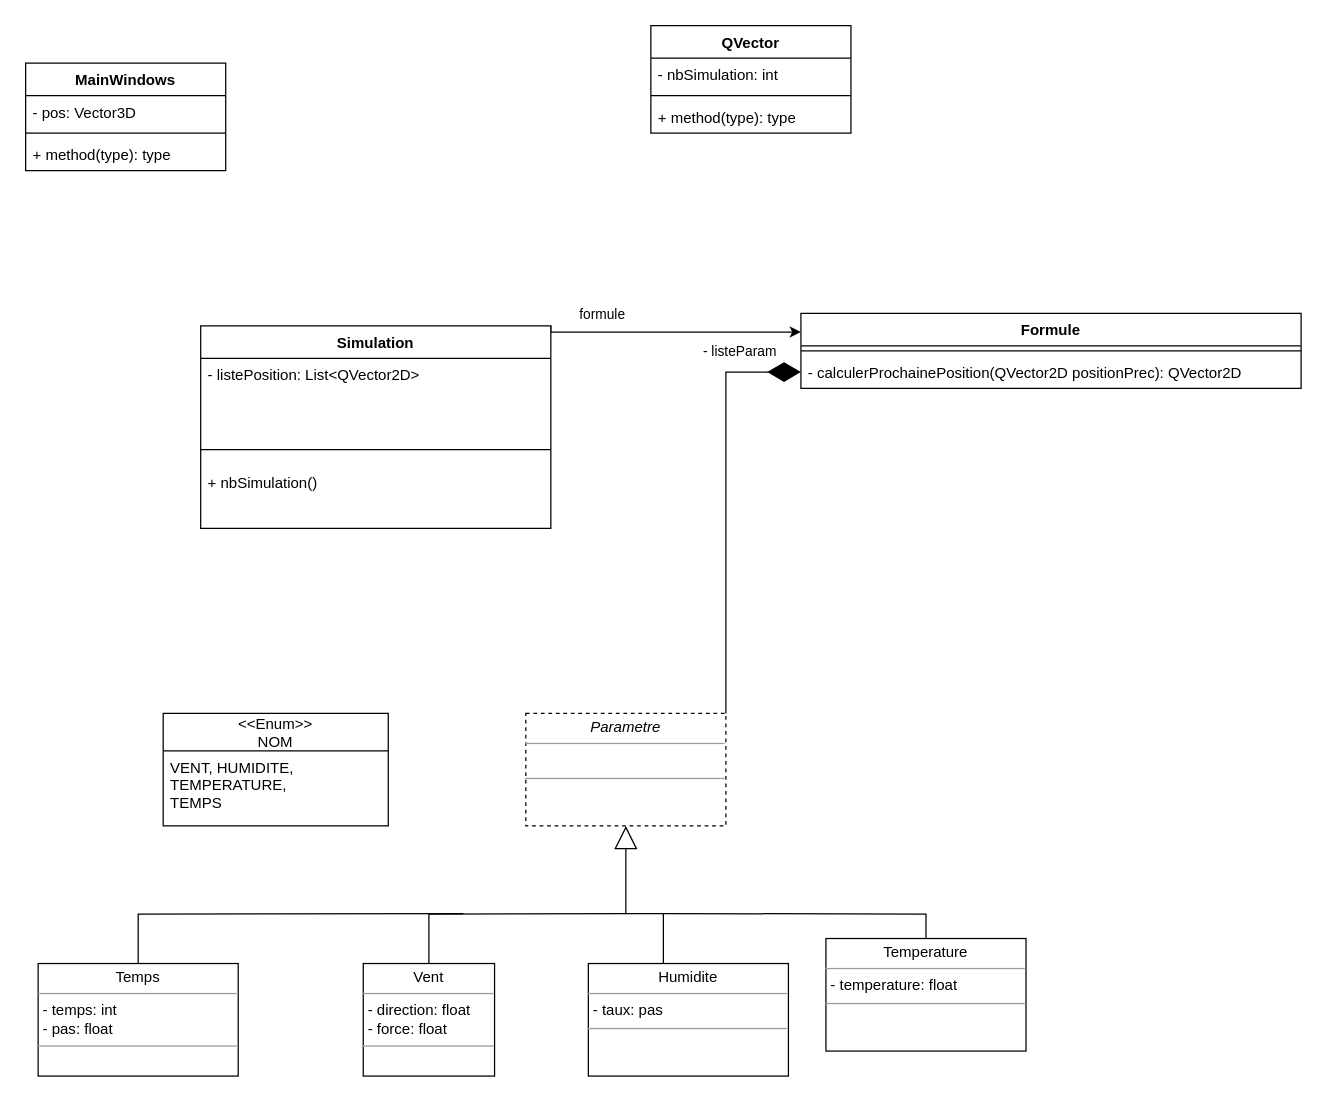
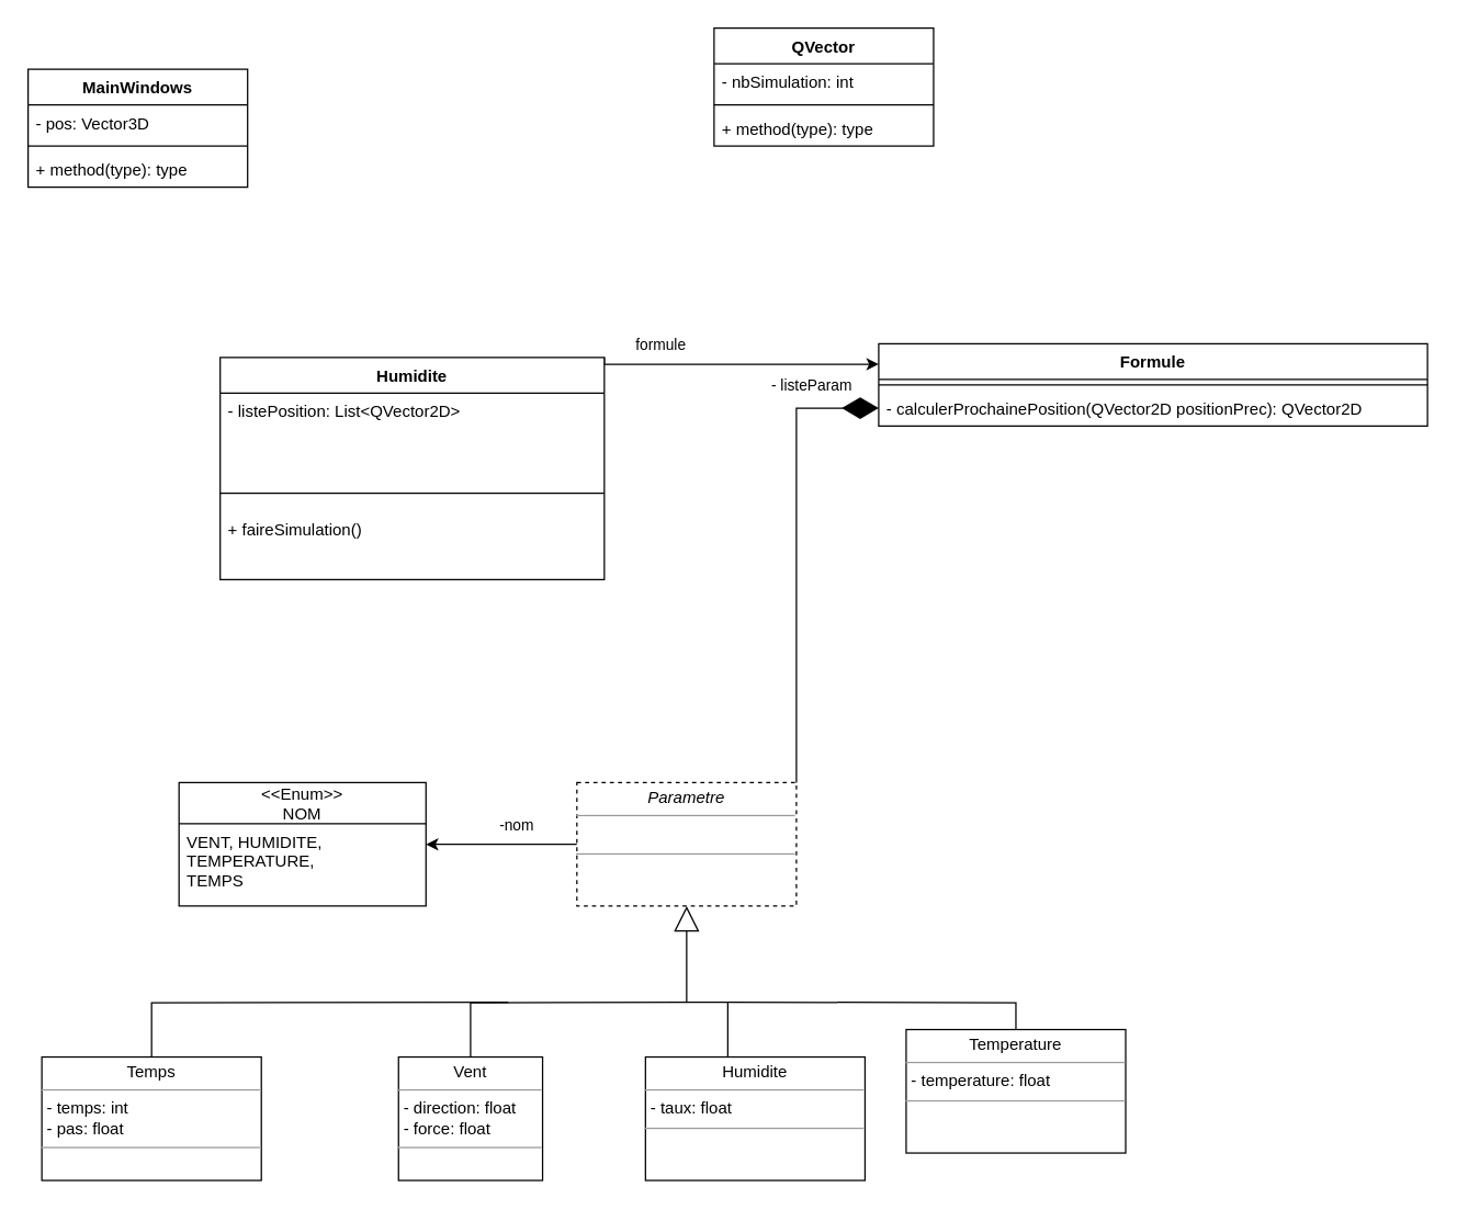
  <mxCell id="0" />
  <mxCell id="1" parent="0" />
  <mxCell id="2" style="edgeStyle=orthogonalEdgeStyle;rounded=0;orthogonalLoop=1;jettySize=auto;html=1;exitX=1;exitY=0;exitDx=0;exitDy=0;entryX=0;entryY=0.25;entryDx=0;entryDy=0;" parent="1" source="4" target="12" edge="1"><mxGeometry relative="1" as="geometry"><Array as="points"><mxPoint x="440" y="265" /></Array></mxGeometry></mxCell>
  <mxCell id="3" value="formule" style="edgeLabel;html=1;align=center;verticalAlign=middle;resizable=0;points=[];" parent="2" vertex="1" connectable="0"><mxGeometry x="-0.366" y="3" relative="1" as="geometry"><mxPoint x="-20" y="-12" as="offset" /></mxGeometry></mxCell>
- <mxCell id="4" value="Simulation" style="swimlane;fontStyle=1;align=center;verticalAlign=top;childLayout=stackLayout;horizontal=1;startSize=26;horizontalStack=0;resizeParent=1;resizeParentMax=0;resizeLast=0;collapsible=1;marginBottom=0;" parent="1" vertex="1"><mxGeometry x="160" y="260" width="280" height="162" as="geometry" /></mxCell>
+ <mxCell id="4" value="Humidite" style="swimlane;fontStyle=1;align=center;verticalAlign=top;childLayout=stackLayout;horizontal=1;startSize=26;horizontalStack=0;resizeParent=1;resizeParentMax=0;resizeLast=0;collapsible=1;marginBottom=0;" parent="1" vertex="1"><mxGeometry x="160" y="260" width="280" height="162" as="geometry" /></mxCell>
  <mxCell id="5" value="- listePosition: List&lt;QVector2D&gt;" style="text;strokeColor=none;fillColor=none;align=left;verticalAlign=top;spacingLeft=4;spacingRight=4;overflow=hidden;rotatable=0;points=[[0,0.5],[1,0.5]];portConstraint=eastwest;" parent="4" vertex="1"><mxGeometry y="26" width="280" height="60" as="geometry" /></mxCell>
  <mxCell id="6" value="" style="line;strokeWidth=1;fillColor=none;align=left;verticalAlign=middle;spacingTop=-1;spacingLeft=3;spacingRight=3;rotatable=0;labelPosition=right;points=[];portConstraint=eastwest;" parent="4" vertex="1"><mxGeometry y="86" width="280" height="26" as="geometry" /></mxCell>
- <mxCell id="7" value="+ nbSimulation()" style="text;strokeColor=none;fillColor=none;align=left;verticalAlign=top;spacingLeft=4;spacingRight=4;overflow=hidden;rotatable=0;points=[[0,0.5],[1,0.5]];portConstraint=eastwest;" parent="4" vertex="1"><mxGeometry y="112" width="280" height="50" as="geometry" /></mxCell>
+ <mxCell id="7" value="+ faireSimulation()" style="text;strokeColor=none;fillColor=none;align=left;verticalAlign=top;spacingLeft=4;spacingRight=4;overflow=hidden;rotatable=0;points=[[0,0.5],[1,0.5]];portConstraint=eastwest;" parent="4" vertex="1"><mxGeometry y="112" width="280" height="50" as="geometry" /></mxCell>
  <mxCell id="8" value="MainWindows" style="swimlane;fontStyle=1;align=center;verticalAlign=top;childLayout=stackLayout;horizontal=1;startSize=26;horizontalStack=0;resizeParent=1;resizeParentMax=0;resizeLast=0;collapsible=1;marginBottom=0;" parent="1" vertex="1"><mxGeometry x="20" y="50" width="160" height="86" as="geometry" /></mxCell>
  <mxCell id="9" value="- pos: Vector3D" style="text;strokeColor=none;fillColor=none;align=left;verticalAlign=top;spacingLeft=4;spacingRight=4;overflow=hidden;rotatable=0;points=[[0,0.5],[1,0.5]];portConstraint=eastwest;" parent="8" vertex="1"><mxGeometry y="26" width="160" height="26" as="geometry" /></mxCell>
  <mxCell id="10" value="" style="line;strokeWidth=1;fillColor=none;align=left;verticalAlign=middle;spacingTop=-1;spacingLeft=3;spacingRight=3;rotatable=0;labelPosition=right;points=[];portConstraint=eastwest;" parent="8" vertex="1"><mxGeometry y="52" width="160" height="8" as="geometry" /></mxCell>
  <mxCell id="11" value="+ method(type): type" style="text;strokeColor=none;fillColor=none;align=left;verticalAlign=top;spacingLeft=4;spacingRight=4;overflow=hidden;rotatable=0;points=[[0,0.5],[1,0.5]];portConstraint=eastwest;" parent="8" vertex="1"><mxGeometry y="60" width="160" height="26" as="geometry" /></mxCell>
  <mxCell id="12" value="Formule" style="swimlane;fontStyle=1;align=center;verticalAlign=top;childLayout=stackLayout;horizontal=1;startSize=26;horizontalStack=0;resizeParent=1;resizeParentMax=0;resizeLast=0;collapsible=1;marginBottom=0;" parent="1" vertex="1"><mxGeometry x="640" y="250" width="400" height="60" as="geometry" /></mxCell>
  <mxCell id="13" value="" style="line;strokeWidth=1;fillColor=none;align=left;verticalAlign=middle;spacingTop=-1;spacingLeft=3;spacingRight=3;rotatable=0;labelPosition=right;points=[];portConstraint=eastwest;" parent="12" vertex="1"><mxGeometry y="26" width="400" height="8" as="geometry" /></mxCell>
  <mxCell id="14" value="- calculerProchainePosition(QVector2D positionPrec): QVector2D" style="text;strokeColor=none;fillColor=none;align=left;verticalAlign=top;spacingLeft=4;spacingRight=4;overflow=hidden;rotatable=0;points=[[0,0.5],[1,0.5]];portConstraint=eastwest;" parent="12" vertex="1"><mxGeometry y="34" width="400" height="26" as="geometry" /></mxCell>
  <mxCell id="15" value="&#10;&lt;&lt;Enum&gt;&gt;&#10;NOM&#10;" style="swimlane;fontStyle=0;childLayout=stackLayout;horizontal=1;startSize=30;fillColor=none;horizontalStack=0;resizeParent=1;resizeParentMax=0;resizeLast=0;collapsible=1;marginBottom=0;" parent="1" vertex="1"><mxGeometry x="130" y="570" width="180" height="90" as="geometry" /></mxCell>
  <mxCell id="16" value="VENT, HUMIDITE, &#10;TEMPERATURE, &#10;TEMPS" style="text;strokeColor=none;fillColor=none;align=left;verticalAlign=top;spacingLeft=4;spacingRight=4;overflow=hidden;rotatable=0;points=[[0,0.5],[1,0.5]];portConstraint=eastwest;" parent="15" vertex="1"><mxGeometry y="30" width="180" height="60" as="geometry" /></mxCell>
+ <mxCell id="17" style="edgeStyle=orthogonalEdgeStyle;rounded=0;orthogonalLoop=1;jettySize=auto;html=1;entryX=1;entryY=0.25;entryDx=0;entryDy=0;entryPerimeter=0;" parent="1" source="19" target="16" edge="1"><mxGeometry relative="1" as="geometry" /></mxCell>
+ <mxCell id="18" value="-nom" style="edgeLabel;html=1;align=center;verticalAlign=middle;resizable=0;points=[];" parent="17" vertex="1" connectable="0"><mxGeometry x="-0.227" y="-4" relative="1" as="geometry"><mxPoint x="-2" y="-11" as="offset" /></mxGeometry></mxCell>
  <mxCell id="19" value="&lt;p style=&quot;margin:0px;margin-top:4px;text-align:center;&quot;&gt;&lt;i&gt;Parametre&lt;/i&gt;&lt;/p&gt;&lt;hr size=&quot;1&quot;&gt;&lt;p style=&quot;margin:0px;margin-left:4px;&quot;&gt;&lt;br&gt;&lt;/p&gt;&lt;hr size=&quot;1&quot;&gt;&lt;p style=&quot;margin:0px;margin-left:4px;&quot;&gt;&lt;br&gt;&lt;/p&gt;" style="verticalAlign=top;align=left;overflow=fill;fontSize=12;fontFamily=Helvetica;html=1;dashed=1;" parent="1" vertex="1"><mxGeometry x="420" y="570" width="160" height="90" as="geometry" /></mxCell>
  <mxCell id="20" value="&lt;p style=&quot;margin:0px;margin-top:4px;text-align:center;&quot;&gt;Vent&lt;/p&gt;&lt;hr size=&quot;1&quot;&gt;&lt;p style=&quot;margin:0px;margin-left:4px;&quot;&gt;- direction: float&lt;/p&gt;&lt;p style=&quot;margin:0px;margin-left:4px;&quot;&gt;- force: float&lt;/p&gt;&lt;hr size=&quot;1&quot;&gt;&lt;p style=&quot;margin:0px;margin-left:4px;&quot;&gt;&lt;br&gt;&lt;/p&gt;" style="verticalAlign=top;align=left;overflow=fill;fontSize=12;fontFamily=Helvetica;html=1;" parent="1" vertex="1"><mxGeometry x="290" y="770" width="105" height="90" as="geometry" /></mxCell>
- <mxCell id="21" value="&lt;p style=&quot;margin:0px;margin-top:4px;text-align:center;&quot;&gt;Humidite&lt;/p&gt;&lt;hr size=&quot;1&quot;&gt;&lt;p style=&quot;margin:0px;margin-left:4px;&quot;&gt;- taux: pas&lt;/p&gt;&lt;hr size=&quot;1&quot;&gt;&lt;p style=&quot;margin:0px;margin-left:4px;&quot;&gt;&lt;br&gt;&lt;/p&gt;" style="verticalAlign=top;align=left;overflow=fill;fontSize=12;fontFamily=Helvetica;html=1;" parent="1" vertex="1"><mxGeometry x="470" y="770" width="160" height="90" as="geometry" /></mxCell>
+ <mxCell id="21" value="&lt;p style=&quot;margin:0px;margin-top:4px;text-align:center;&quot;&gt;Humidite&lt;/p&gt;&lt;hr size=&quot;1&quot;&gt;&lt;p style=&quot;margin:0px;margin-left:4px;&quot;&gt;- taux: float&lt;/p&gt;&lt;hr size=&quot;1&quot;&gt;&lt;p style=&quot;margin:0px;margin-left:4px;&quot;&gt;&lt;br&gt;&lt;/p&gt;" style="verticalAlign=top;align=left;overflow=fill;fontSize=12;fontFamily=Helvetica;html=1;" parent="1" vertex="1"><mxGeometry x="470" y="770" width="160" height="90" as="geometry" /></mxCell>
  <mxCell id="22" value="&lt;p style=&quot;margin:0px;margin-top:4px;text-align:center;&quot;&gt;Temperature&lt;/p&gt;&lt;hr size=&quot;1&quot;&gt;&lt;p style=&quot;margin:0px;margin-left:4px;&quot;&gt;- temperature: float&lt;/p&gt;&lt;hr size=&quot;1&quot;&gt;&lt;p style=&quot;margin:0px;margin-left:4px;&quot;&gt;&lt;br&gt;&lt;/p&gt;" style="verticalAlign=top;align=left;overflow=fill;fontSize=12;fontFamily=Helvetica;html=1;" parent="1" vertex="1"><mxGeometry x="660" y="750" width="160" height="90" as="geometry" /></mxCell>
  <mxCell id="23" value="" style="endArrow=block;endSize=16;endFill=0;html=1;rounded=0;edgeStyle=orthogonalEdgeStyle;" parent="1" target="19" edge="1"><mxGeometry width="160" relative="1" as="geometry"><mxPoint x="530" y="770" as="sourcePoint" /><mxPoint x="470" y="710" as="targetPoint" /><Array as="points"><mxPoint x="530" y="730" /><mxPoint x="500" y="730" /></Array></mxGeometry></mxCell>
  <mxCell id="24" value="&lt;p style=&quot;margin:0px;margin-top:4px;text-align:center;&quot;&gt;Temps&lt;/p&gt;&lt;hr size=&quot;1&quot;&gt;&lt;p style=&quot;margin:0px;margin-left:4px;&quot;&gt;- temps: int&lt;/p&gt;&lt;p style=&quot;margin:0px;margin-left:4px;&quot;&gt;- pas: float&lt;/p&gt;&lt;hr size=&quot;1&quot;&gt;&lt;p style=&quot;margin:0px;margin-left:4px;&quot;&gt;&lt;br&gt;&lt;/p&gt;" style="verticalAlign=top;align=left;overflow=fill;fontSize=12;fontFamily=Helvetica;html=1;" parent="1" vertex="1"><mxGeometry x="30" y="770" width="160" height="90" as="geometry" /></mxCell>
  <mxCell id="25" value="" style="endArrow=none;html=1;rounded=0;entryX=0.5;entryY=0;entryDx=0;entryDy=0;edgeStyle=orthogonalEdgeStyle;" parent="1" target="22" edge="1"><mxGeometry width="50" height="50" relative="1" as="geometry"><mxPoint x="530" y="730" as="sourcePoint" /><mxPoint x="610" y="860" as="targetPoint" /></mxGeometry></mxCell>
  <mxCell id="26" value="" style="endArrow=none;html=1;rounded=0;entryX=0.5;entryY=0;entryDx=0;entryDy=0;edgeStyle=orthogonalEdgeStyle;" parent="1" target="20" edge="1"><mxGeometry width="50" height="50" relative="1" as="geometry"><mxPoint x="500" y="730" as="sourcePoint" /><mxPoint x="440" y="760" as="targetPoint" /></mxGeometry></mxCell>
  <mxCell id="27" value="" style="endArrow=none;html=1;rounded=0;entryX=0.5;entryY=0;entryDx=0;entryDy=0;edgeStyle=orthogonalEdgeStyle;" parent="1" target="24" edge="1"><mxGeometry width="50" height="50" relative="1" as="geometry"><mxPoint x="370" y="730" as="sourcePoint" /><mxPoint x="320" y="760" as="targetPoint" /></mxGeometry></mxCell>
  <mxCell id="28" value="" style="endArrow=diamondThin;endFill=1;endSize=24;html=1;rounded=0;entryX=0;entryY=0.5;entryDx=0;entryDy=0;exitX=1;exitY=0;exitDx=0;exitDy=0;edgeStyle=orthogonalEdgeStyle;" parent="1" source="19" target="14" edge="1"><mxGeometry width="160" relative="1" as="geometry"><mxPoint x="510" y="580" as="sourcePoint" /><mxPoint x="450" y="351" as="targetPoint" /><Array as="points"><mxPoint x="580" y="297" /></Array></mxGeometry></mxCell>
  <mxCell id="29" value="- listeParam" style="edgeLabel;html=1;align=center;verticalAlign=middle;resizable=0;points=[];" parent="28" vertex="1" connectable="0"><mxGeometry x="0.841" y="2" relative="1" as="geometry"><mxPoint x="-24" y="-15" as="offset" /></mxGeometry></mxCell>
  <mxCell id="30" value="QVector" style="swimlane;fontStyle=1;align=center;verticalAlign=top;childLayout=stackLayout;horizontal=1;startSize=26;horizontalStack=0;resizeParent=1;resizeParentMax=0;resizeLast=0;collapsible=1;marginBottom=0;" vertex="1" parent="1"><mxGeometry x="520" y="20" width="160" height="86" as="geometry" /></mxCell>
  <mxCell id="31" value="- nbSimulation: int" style="text;strokeColor=none;fillColor=none;align=left;verticalAlign=top;spacingLeft=4;spacingRight=4;overflow=hidden;rotatable=0;points=[[0,0.5],[1,0.5]];portConstraint=eastwest;" vertex="1" parent="30"><mxGeometry y="26" width="160" height="26" as="geometry" /></mxCell>
  <mxCell id="32" value="" style="line;strokeWidth=1;fillColor=none;align=left;verticalAlign=middle;spacingTop=-1;spacingLeft=3;spacingRight=3;rotatable=0;labelPosition=right;points=[];portConstraint=eastwest;" vertex="1" parent="30"><mxGeometry y="52" width="160" height="8" as="geometry" /></mxCell>
  <mxCell id="33" value="+ method(type): type" style="text;strokeColor=none;fillColor=none;align=left;verticalAlign=top;spacingLeft=4;spacingRight=4;overflow=hidden;rotatable=0;points=[[0,0.5],[1,0.5]];portConstraint=eastwest;" vertex="1" parent="30"><mxGeometry y="60" width="160" height="26" as="geometry" /></mxCell>
